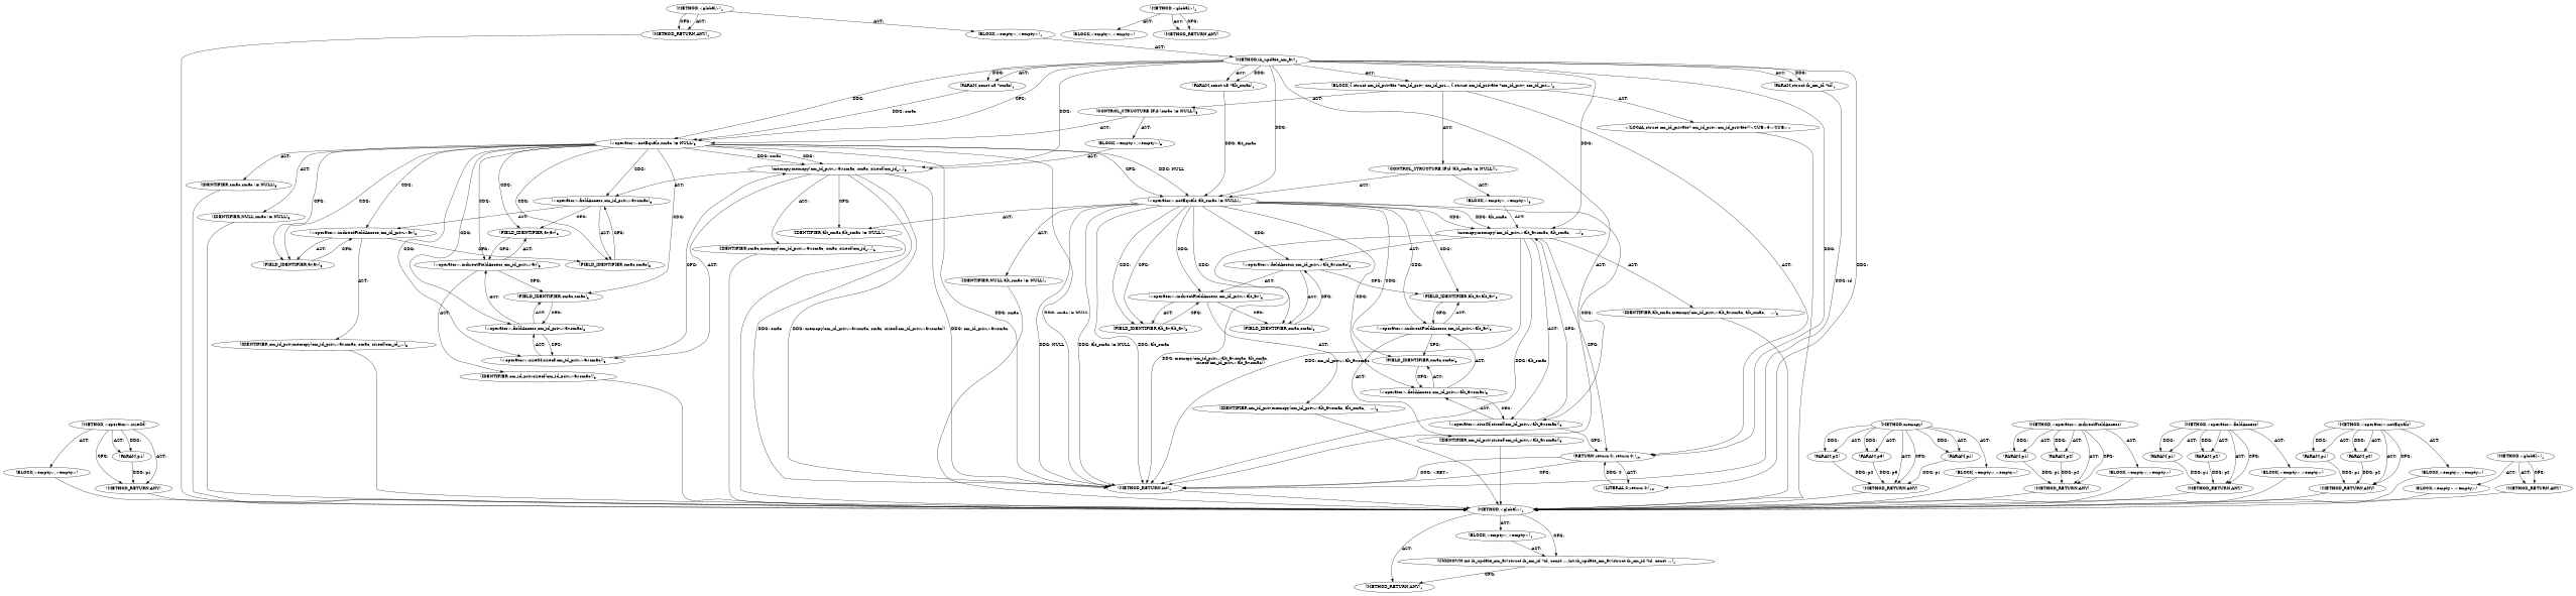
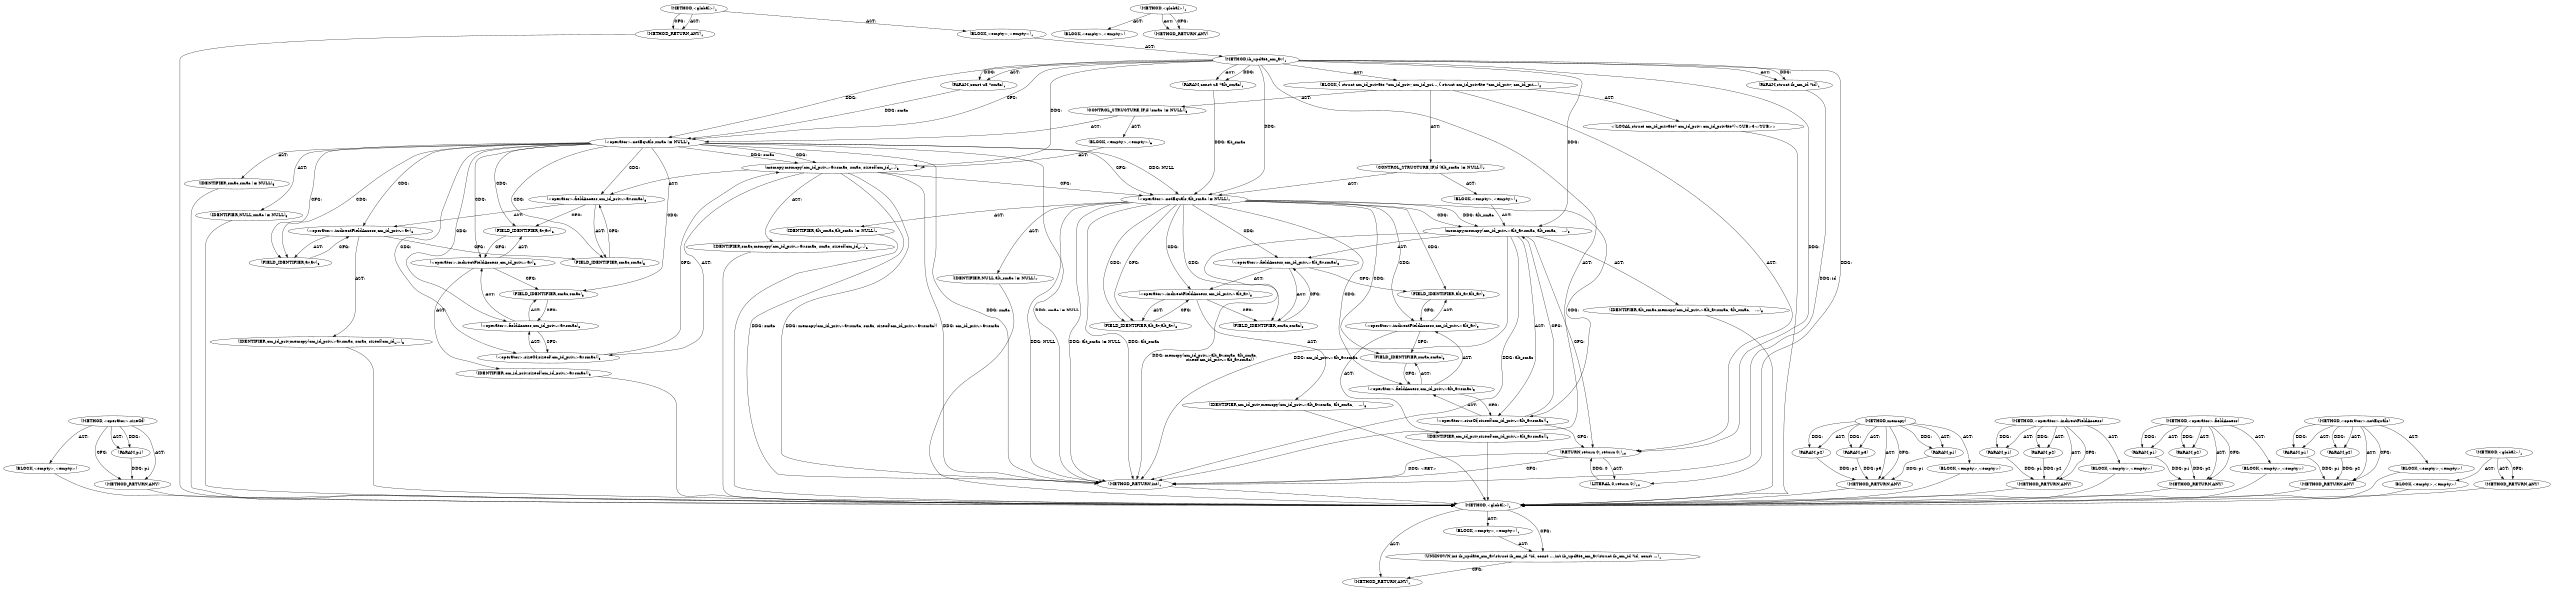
  digraph {
    n1 [label=<(METHOD,&lt;operator&gt;.sizeOf)>]
    n2 [label=<(PARAM,p1)>]
    n3 [label=<(BLOCK,&lt;empty&gt;,&lt;empty&gt;)>]
    n4 [label=<(METHOD_RETURN,ANY)>]
    n5 [label=<(METHOD,&lt;global&gt;)<SUB>1</SUB>>]
    n6 [label=<(BLOCK,&lt;empty&gt;,&lt;empty&gt;)<SUB>1</SUB>>]
    n7 [label=<(UNKNOWN,int ib_update_cm_av(struct ib_cm_id *id, const ...,int ib_update_cm_av(struct ib_cm_id *id, const ...)<SUB>1</SUB>>]
    n8 [label=<(METHOD_RETURN,ANY)<SUB>1</SUB>>]
    n9 [label=<(METHOD,&lt;global&gt;)<SUB>1</SUB>>]
    n10 [label=<(BLOCK,&lt;empty&gt;,&lt;empty&gt;)<SUB>1</SUB>>]
    n11 [label=<(METHOD_RETURN,ANY)<SUB>1</SUB>>]
    n12 [label=<(METHOD,ib_update_cm_av)<SUB>1</SUB>>]
    n13 [label=<(PARAM,struct ib_cm_id *id)<SUB>1</SUB>>]
    n14 [label=<(PARAM,const u8 *smac)<SUB>1</SUB>>]
    n15 [label=<(PARAM,const u8 *alt_smac)<SUB>1</SUB>>]
    n16 [label=<(BLOCK,{ 	struct cm_id_private *cm_id_priv; 	cm_id_pri...,{ 	struct cm_id_private *cm_id_priv; 	cm_id_pri...)<SUB>2</SUB>>]
    n17 [label=<(&lt;operator&gt;.notEquals,smac != NULL)<SUB>5</SUB>>]
    n18 [label=<(memcpy,memcpy(cm_id_priv-&gt;av.smac, smac, sizeof(cm_id_...)<SUB>6</SUB>>]
    n19 [label=<(&lt;operator&gt;.notEquals,alt_smac != NULL)<SUB>7</SUB>>]
    n20 [label=<(memcpy,memcpy(cm_id_priv-&gt;alt_av.smac, alt_smac, 		   ...)<SUB>8</SUB>>]
    n21 [label=<(RETURN,return 0;,return 0;)<SUB>10</SUB>>]
    n22 [label=<(LITERAL,0,return 0;)<SUB>10</SUB>>]
    n23 [label=<(METHOD_RETURN,int)<SUB>1</SUB>>]
    n24 [label="<(LOCAL,struct cm_id_private* cm_id_priv: cm_id_private*)<SUB>3</SUB>>"]
    n25 [label=<(CONTROL_STRUCTURE,IF,if (smac != NULL))<SUB>5</SUB>>]
    n26 [label=<(CONTROL_STRUCTURE,IF,if (alt_smac != NULL))<SUB>7</SUB>>]
    n27 [label=<(IDENTIFIER,smac,smac != NULL)<SUB>5</SUB>>]
    n28 [label=<(IDENTIFIER,NULL,smac != NULL)<SUB>5</SUB>>]
    n29 [label=<(&lt;operator&gt;.fieldAccess,cm_id_priv-&gt;av.smac)<SUB>6</SUB>>]
    n30 [label=<(&lt;operator&gt;.indirectFieldAccess,cm_id_priv-&gt;av)<SUB>6</SUB>>]
    n31 [label=<(FIELD_IDENTIFIER,av,av)<SUB>6</SUB>>]
    n32 [label=<(FIELD_IDENTIFIER,smac,smac)<SUB>6</SUB>>]
    n33 [label=<(&lt;operator&gt;.sizeOf,sizeof(cm_id_priv-&gt;av.smac))<SUB>6</SUB>>]
    n34 [label=<(&lt;operator&gt;.fieldAccess,cm_id_priv-&gt;av.smac)<SUB>6</SUB>>]
    n35 [label=<(&lt;operator&gt;.indirectFieldAccess,cm_id_priv-&gt;av)<SUB>6</SUB>>]
    n36 [label=<(FIELD_IDENTIFIER,av,av)<SUB>6</SUB>>]
    n37 [label=<(FIELD_IDENTIFIER,smac,smac)<SUB>6</SUB>>]
    n38 [label=<(IDENTIFIER,smac,memcpy(cm_id_priv-&gt;av.smac, smac, sizeof(cm_id_...)<SUB>6</SUB>>]
    n39 [label=<(IDENTIFIER,alt_smac,alt_smac != NULL)<SUB>7</SUB>>]
    n40 [label=<(IDENTIFIER,NULL,alt_smac != NULL)<SUB>7</SUB>>]
    n41 [label=<(&lt;operator&gt;.fieldAccess,cm_id_priv-&gt;alt_av.smac)<SUB>8</SUB>>]
    n42 [label=<(&lt;operator&gt;.indirectFieldAccess,cm_id_priv-&gt;alt_av)<SUB>8</SUB>>]
    n43 [label=<(FIELD_IDENTIFIER,alt_av,alt_av)<SUB>8</SUB>>]
    n44 [label=<(FIELD_IDENTIFIER,smac,smac)<SUB>8</SUB>>]
    n45 [label=<(&lt;operator&gt;.sizeOf,sizeof(cm_id_priv-&gt;alt_av.smac))<SUB>9</SUB>>]
    n46 [label=<(&lt;operator&gt;.fieldAccess,cm_id_priv-&gt;alt_av.smac)<SUB>9</SUB>>]
    n47 [label=<(&lt;operator&gt;.indirectFieldAccess,cm_id_priv-&gt;alt_av)<SUB>9</SUB>>]
    n48 [label=<(FIELD_IDENTIFIER,alt_av,alt_av)<SUB>9</SUB>>]
    n49 [label=<(FIELD_IDENTIFIER,smac,smac)<SUB>9</SUB>>]
    n50 [label=<(IDENTIFIER,alt_smac,memcpy(cm_id_priv-&gt;alt_av.smac, alt_smac, 		   ...)<SUB>8</SUB>>]
    n51 [label=<(BLOCK,&lt;empty&gt;,&lt;empty&gt;)<SUB>6</SUB>>]
    n52 [label=<(BLOCK,&lt;empty&gt;,&lt;empty&gt;)<SUB>8</SUB>>]
    n53 [label=<(IDENTIFIER,cm_id_priv,memcpy(cm_id_priv-&gt;av.smac, smac, sizeof(cm_id_...)<SUB>6</SUB>>]
    n54 [label=<(IDENTIFIER,cm_id_priv,sizeof(cm_id_priv-&gt;av.smac))<SUB>6</SUB>>]
    n55 [label=<(IDENTIFIER,cm_id_priv,memcpy(cm_id_priv-&gt;alt_av.smac, alt_smac, 		   ...)<SUB>8</SUB>>]
    n56 [label=<(IDENTIFIER,cm_id_priv,sizeof(cm_id_priv-&gt;alt_av.smac))<SUB>9</SUB>>]
    n57 [label=<(METHOD,memcpy)>]
    n58 [label=<(PARAM,p1)>]
    n59 [label=<(PARAM,p2)>]
    n60 [label=<(PARAM,p3)>]
    n61 [label=<(BLOCK,&lt;empty&gt;,&lt;empty&gt;)>]
    n62 [label=<(METHOD_RETURN,ANY)>]
    n63 [label=<(METHOD,&lt;operator&gt;.indirectFieldAccess)>]
    n64 [label=<(PARAM,p1)>]
    n65 [label=<(PARAM,p2)>]
    n66 [label=<(BLOCK,&lt;empty&gt;,&lt;empty&gt;)>]
    n67 [label=<(METHOD_RETURN,ANY)>]
    n68 [label=<(METHOD,&lt;operator&gt;.fieldAccess)>]
    n69 [label=<(PARAM,p1)>]
    n70 [label=<(PARAM,p2)>]
    n71 [label=<(BLOCK,&lt;empty&gt;,&lt;empty&gt;)>]
    n72 [label=<(METHOD_RETURN,ANY)>]
    n73 [label=<(METHOD,&lt;operator&gt;.notEquals)>]
    n74 [label=<(PARAM,p1)>]
    n75 [label=<(PARAM,p2)>]
    n76 [label=<(BLOCK,&lt;empty&gt;,&lt;empty&gt;)>]
    n77 [label=<(METHOD_RETURN,ANY)>]
    n78 [label=<(METHOD,&lt;global&gt;)<SUB>1</SUB>>]
    n79 [label=<(BLOCK,&lt;empty&gt;,&lt;empty&gt;)>]
    n80 [label=<(METHOD_RETURN,ANY)>]
    n81 [label=<(METHOD,&lt;global&gt;)<SUB>1</SUB>>]
    n82 [label=<(BLOCK,&lt;empty&gt;,&lt;empty&gt;)>]
    n83 [label=<(METHOD_RETURN,ANY)>]
    n1 -> n2 [label="AST: "]
    n1 -> n2 [label="DDG: "]
    n1 -> n3 [label="AST: "]
    n1 -> n4 [label="AST: "]
    n1 -> n4 [label="CFG: "]
    n2 -> n4 [label="DDG: p1"]
    n3 -> n5
    n4 -> n5
    n5 -> n6 [label="AST: "]
    n5 -> n7 [label="CFG: "]
    n5 -> n8 [label="AST: "]
    n6 -> n7 [label="AST: "]
    n7 -> n8 [label="CFG: "]
    n9 -> n10 [label="AST: "]
    n9 -> n11 [label="AST: "]
    n9 -> n11 [label="CFG: "]
    n10 -> n12 [label="AST: "]
    n11 -> n5
    n12 -> n13 [label="AST: "]
    n12 -> n13 [label="DDG: "]
    n12 -> n14 [label="AST: "]
    n12 -> n14 [label="DDG: "]
    n12 -> n15 [label="AST: "]
    n12 -> n15 [label="DDG: "]
    n12 -> n16 [label="AST: "]
    n12 -> n17 [label="CFG: "]
    n12 -> n17 [label="DDG: "]
    n12 -> n18 [label="DDG: "]
    n12 -> n19 [label="DDG: "]
    n12 -> n20 [label="DDG: "]
    n12 -> n21 [label="DDG: "]
    n12 -> n22 [label="DDG: "]
    n12 -> n23 [label="AST: "]
    n13 -> n23 [label="DDG: id"]
    n14 -> n17 [label="DDG: smac"]
    n15 -> n19 [label="DDG: alt_smac"]
    n16 -> n21 [label="AST: "]
    n16 -> n24 [label="AST: "]
    n16 -> n25 [label="AST: "]
    n16 -> n26 [label="AST: "]
    n17 -> n18 [label="DDG: smac"]
    n17 -> n18 [label="CDG: "]
    n17 -> n19 [label="CFG: "]
    n17 -> n19 [label="DDG: NULL"]
    n17 -> n23 [label="DDG: smac"]
    n17 -> n23 [label="DDG: smac != NULL"]
    n17 -> n27 [label="AST: "]
    n17 -> n28 [label="AST: "]
    n17 -> n29 [label="CDG: "]
    n17 -> n30 [label="CDG: "]
    n17 -> n31 [label="CFG: "]
    n17 -> n31 [label="CDG: "]
    n17 -> n32 [label="CDG: "]
    n17 -> n33 [label="CDG: "]
    n17 -> n34 [label="CDG: "]
    n17 -> n35 [label="CDG: "]
    n17 -> n36 [label="CDG: "]
    n17 -> n37 [label="CDG: "]
-   n18 -> n39 [label="CFG: "]
+   n18 -> n19 [label="CFG: "]
    n18 -> n23 [label="DDG: cm_id_priv-&gt;av.smac"]
    n18 -> n23 [label="DDG: smac"]
    n18 -> n23 [label="DDG: memcpy(cm_id_priv-&gt;av.smac, smac, sizeof(cm_id_priv-&gt;av.smac))"]
    n18 -> n29 [label="AST: "]
    n18 -> n33 [label="AST: "]
    n18 -> n38 [label="AST: "]
    n19 -> n20 [label="DDG: alt_smac"]
    n19 -> n20 [label="CDG: "]
    n19 -> n23 [label="DDG: alt_smac"]
    n19 -> n23 [label="DDG: NULL"]
    n19 -> n23 [label="DDG: alt_smac != NULL"]
    n19 -> n39 [label="AST: "]
    n19 -> n40 [label="AST: "]
    n19 -> n41 [label="CDG: "]
    n19 -> n42 [label="CDG: "]
    n19 -> n43 [label="CFG: "]
    n19 -> n43 [label="CDG: "]
    n19 -> n44 [label="CDG: "]
    n19 -> n45 [label="CDG: "]
    n19 -> n46 [label="CDG: "]
    n19 -> n47 [label="CDG: "]
    n19 -> n48 [label="CDG: "]
    n19 -> n49 [label="CDG: "]
    n20 -> n21 [label="CFG: "]
    n20 -> n23 [label="DDG: cm_id_priv-&gt;alt_av.smac"]
    n20 -> n23 [label="DDG: alt_smac"]
    n20 -> n23 [label="DDG: memcpy(cm_id_priv-&gt;alt_av.smac, alt_smac,\n		       sizeof(cm_id_priv-&gt;alt_av.smac))"]
    n20 -> n41 [label="AST: "]
    n20 -> n45 [label="AST: "]
    n20 -> n50 [label="AST: "]
    n21 -> n22 [label="AST: "]
    n21 -> n23 [label="CFG: "]
    n21 -> n23 [label="DDG: &lt;RET&gt;"]
    n22 -> n21 [label="DDG: 0"]
    n23 -> n5
    n24 -> n5
    n25 -> n17 [label="AST: "]
    n25 -> n51 [label="AST: "]
    n26 -> n19 [label="AST: "]
    n26 -> n52 [label="AST: "]
    n27 -> n5
    n28 -> n5
    n29 -> n30 [label="AST: "]
    n29 -> n32 [label="AST: "]
    n29 -> n36 [label="CFG: "]
    n30 -> n31 [label="AST: "]
    n30 -> n32 [label="CFG: "]
    n30 -> n53 [label="AST: "]
    n31 -> n30 [label="CFG: "]
    n32 -> n29 [label="CFG: "]
    n33 -> n18 [label="CFG: "]
    n33 -> n34 [label="AST: "]
    n34 -> n33 [label="CFG: "]
    n34 -> n35 [label="AST: "]
    n34 -> n37 [label="AST: "]
    n35 -> n36 [label="AST: "]
    n35 -> n37 [label="CFG: "]
    n35 -> n54 [label="AST: "]
    n36 -> n35 [label="CFG: "]
    n37 -> n34 [label="CFG: "]
    n38 -> n5
    n39 -> n5
    n40 -> n5
    n41 -> n42 [label="AST: "]
    n41 -> n44 [label="AST: "]
    n41 -> n48 [label="CFG: "]
    n42 -> n43 [label="AST: "]
    n42 -> n44 [label="CFG: "]
    n42 -> n55 [label="AST: "]
    n43 -> n42 [label="CFG: "]
    n44 -> n41 [label="CFG: "]
    n45 -> n20 [label="CFG: "]
    n45 -> n21 [label="CFG: "]
    n45 -> n46 [label="AST: "]
    n46 -> n45 [label="CFG: "]
    n46 -> n47 [label="AST: "]
    n46 -> n49 [label="AST: "]
    n47 -> n48 [label="AST: "]
    n47 -> n49 [label="CFG: "]
    n47 -> n56 [label="AST: "]
    n48 -> n47 [label="CFG: "]
    n49 -> n46 [label="CFG: "]
    n50 -> n5
    n51 -> n18 [label="AST: "]
    n52 -> n20 [label="AST: "]
    n53 -> n5
    n54 -> n5
    n55 -> n5
    n56 -> n5
    n57 -> n58 [label="AST: "]
    n57 -> n58 [label="DDG: "]
    n57 -> n59 [label="AST: "]
    n57 -> n59 [label="DDG: "]
    n57 -> n60 [label="AST: "]
    n57 -> n60 [label="DDG: "]
    n57 -> n61 [label="AST: "]
    n57 -> n62 [label="AST: "]
    n57 -> n62 [label="CFG: "]
    n58 -> n62 [label="DDG: p1"]
    n59 -> n62 [label="DDG: p2"]
    n60 -> n62 [label="DDG: p3"]
    n61 -> n5
    n62 -> n5
    n63 -> n64 [label="AST: "]
    n63 -> n64 [label="DDG: "]
    n63 -> n65 [label="AST: "]
    n63 -> n65 [label="DDG: "]
    n63 -> n66 [label="AST: "]
    n63 -> n67 [label="AST: "]
    n63 -> n67 [label="CFG: "]
    n64 -> n67 [label="DDG: p1"]
    n65 -> n67 [label="DDG: p2"]
    n66 -> n5
    n67 -> n5
    n68 -> n69 [label="AST: "]
    n68 -> n69 [label="DDG: "]
    n68 -> n70 [label="AST: "]
    n68 -> n70 [label="DDG: "]
    n68 -> n71 [label="AST: "]
    n68 -> n72 [label="AST: "]
    n68 -> n72 [label="CFG: "]
    n69 -> n72 [label="DDG: p1"]
    n70 -> n72 [label="DDG: p2"]
    n71 -> n5
    n72 -> n5
    n73 -> n74 [label="AST: "]
    n73 -> n74 [label="DDG: "]
    n73 -> n75 [label="AST: "]
    n73 -> n75 [label="DDG: "]
    n73 -> n76 [label="AST: "]
    n73 -> n77 [label="AST: "]
    n73 -> n77 [label="CFG: "]
    n74 -> n77 [label="DDG: p1"]
    n75 -> n77 [label="DDG: p2"]
    n76 -> n5
    n77 -> n5
    n78 -> n79 [label="AST: "]
    n78 -> n80 [label="AST: "]
    n78 -> n80 [label="CFG: "]
    n79 -> n5
    n80 -> n5
    n81 -> n82 [label="AST: "]
    n81 -> n83 [label="AST: "]
    n81 -> n83 [label="CFG: "]
  }
